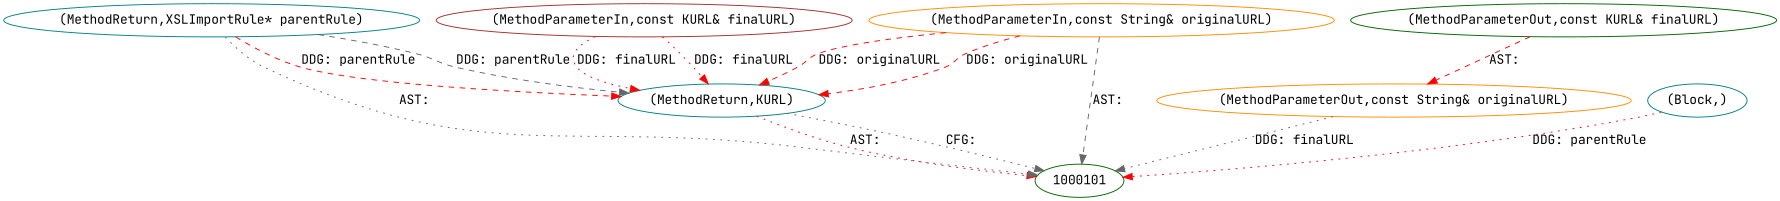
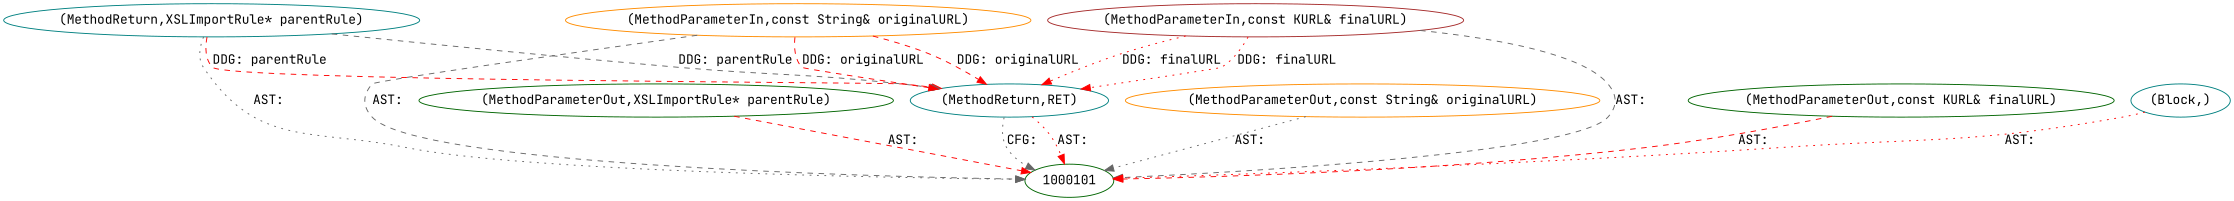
  digraph {
    fontname="JetBrains Mono"
    node [color=teal fontname="JetBrains Mono"]
    edge [color=red fontname="JetBrains Mono" style=dashed]
-   n1 [label="(MethodReturn,KURL)"]
+   n1 [label="(MethodReturn,RET)"]
    1000101 [color=darkgreen]
    n3 [label="(MethodReturn,XSLImportRule* parentRule)"]
+   n4 [color=darkgreen label="(MethodParameterOut,XSLImportRule* parentRule)"]
    n5 [color=darkorange label="(MethodParameterIn,const String& originalURL)"]
    n6 [color=darkorange label="(MethodParameterOut,const String& originalURL)"]
    n7 [color=brown label="(MethodParameterIn,const KURL& finalURL)"]
    n8 [color=darkgreen label="(MethodParameterOut,const KURL& finalURL)"]
    n9 [label="(Block,)"]
    n1 -> 1000101 [label="AST: " style=dotted]
    n1 -> 1000101 [color=gray40 label="CFG: " style=dotted]
    n3 -> n1 [label="DDG: parentRule"]
    n3 -> n1 [color=gray40 label="DDG: parentRule"]
    n3 -> 1000101 [color=gray40 label="AST: " style=dotted]
+   n4 -> 1000101 [label="AST: "]
    n5 -> n1 [label="DDG: originalURL"]
    n5 -> n1 [label="DDG: originalURL"]
    n5 -> 1000101 [color=gray40 label="AST: "]
-   n6 -> 1000101 [color=gray40 label="DDG: finalURL" style=dotted]
+   n6 -> 1000101 [color=gray40 label="AST: " style=dotted]
    n7 -> n1 [label="DDG: finalURL" style=dotted]
    n7 -> n1 [label="DDG: finalURL" style=dotted]
-   n8 -> n6 [label="AST: "]
-   n9 -> 1000101 [label="DDG: parentRule" style=dotted]
+   n7 -> 1000101 [color=gray40 label="AST: "]
+   n8 -> 1000101 [label="AST: "]
+   n9 -> 1000101 [label="AST: " style=dotted]
  }
